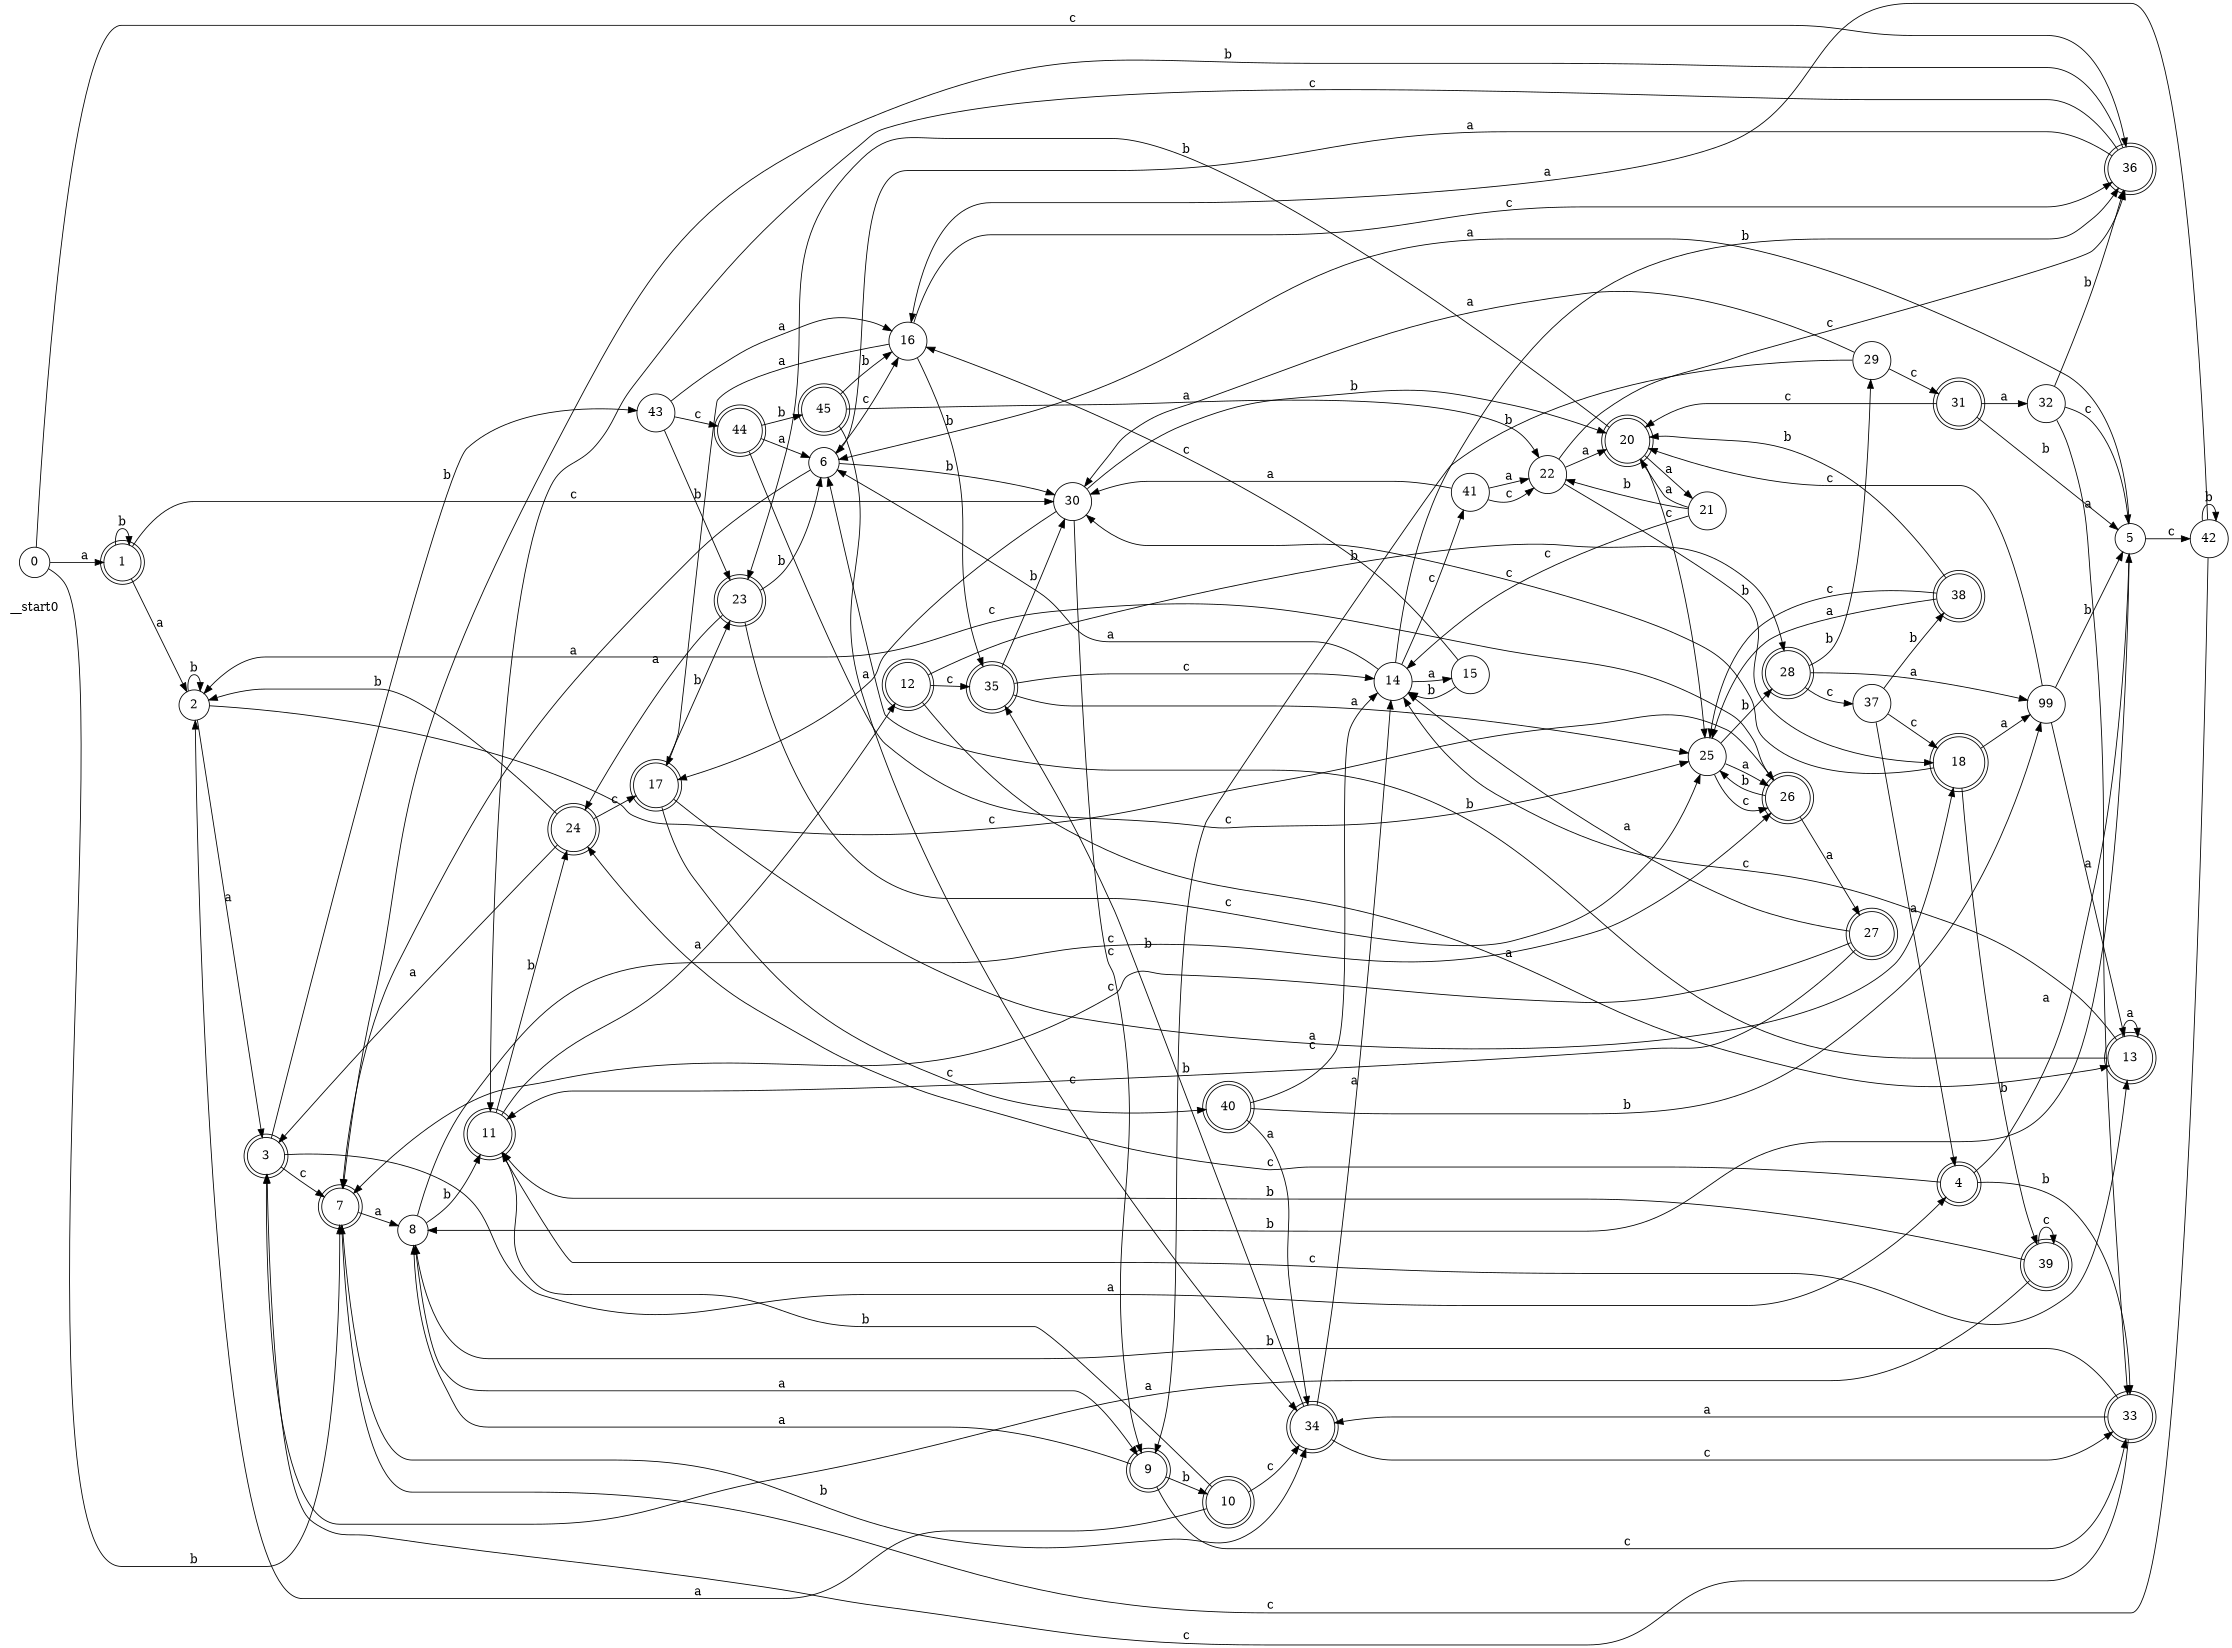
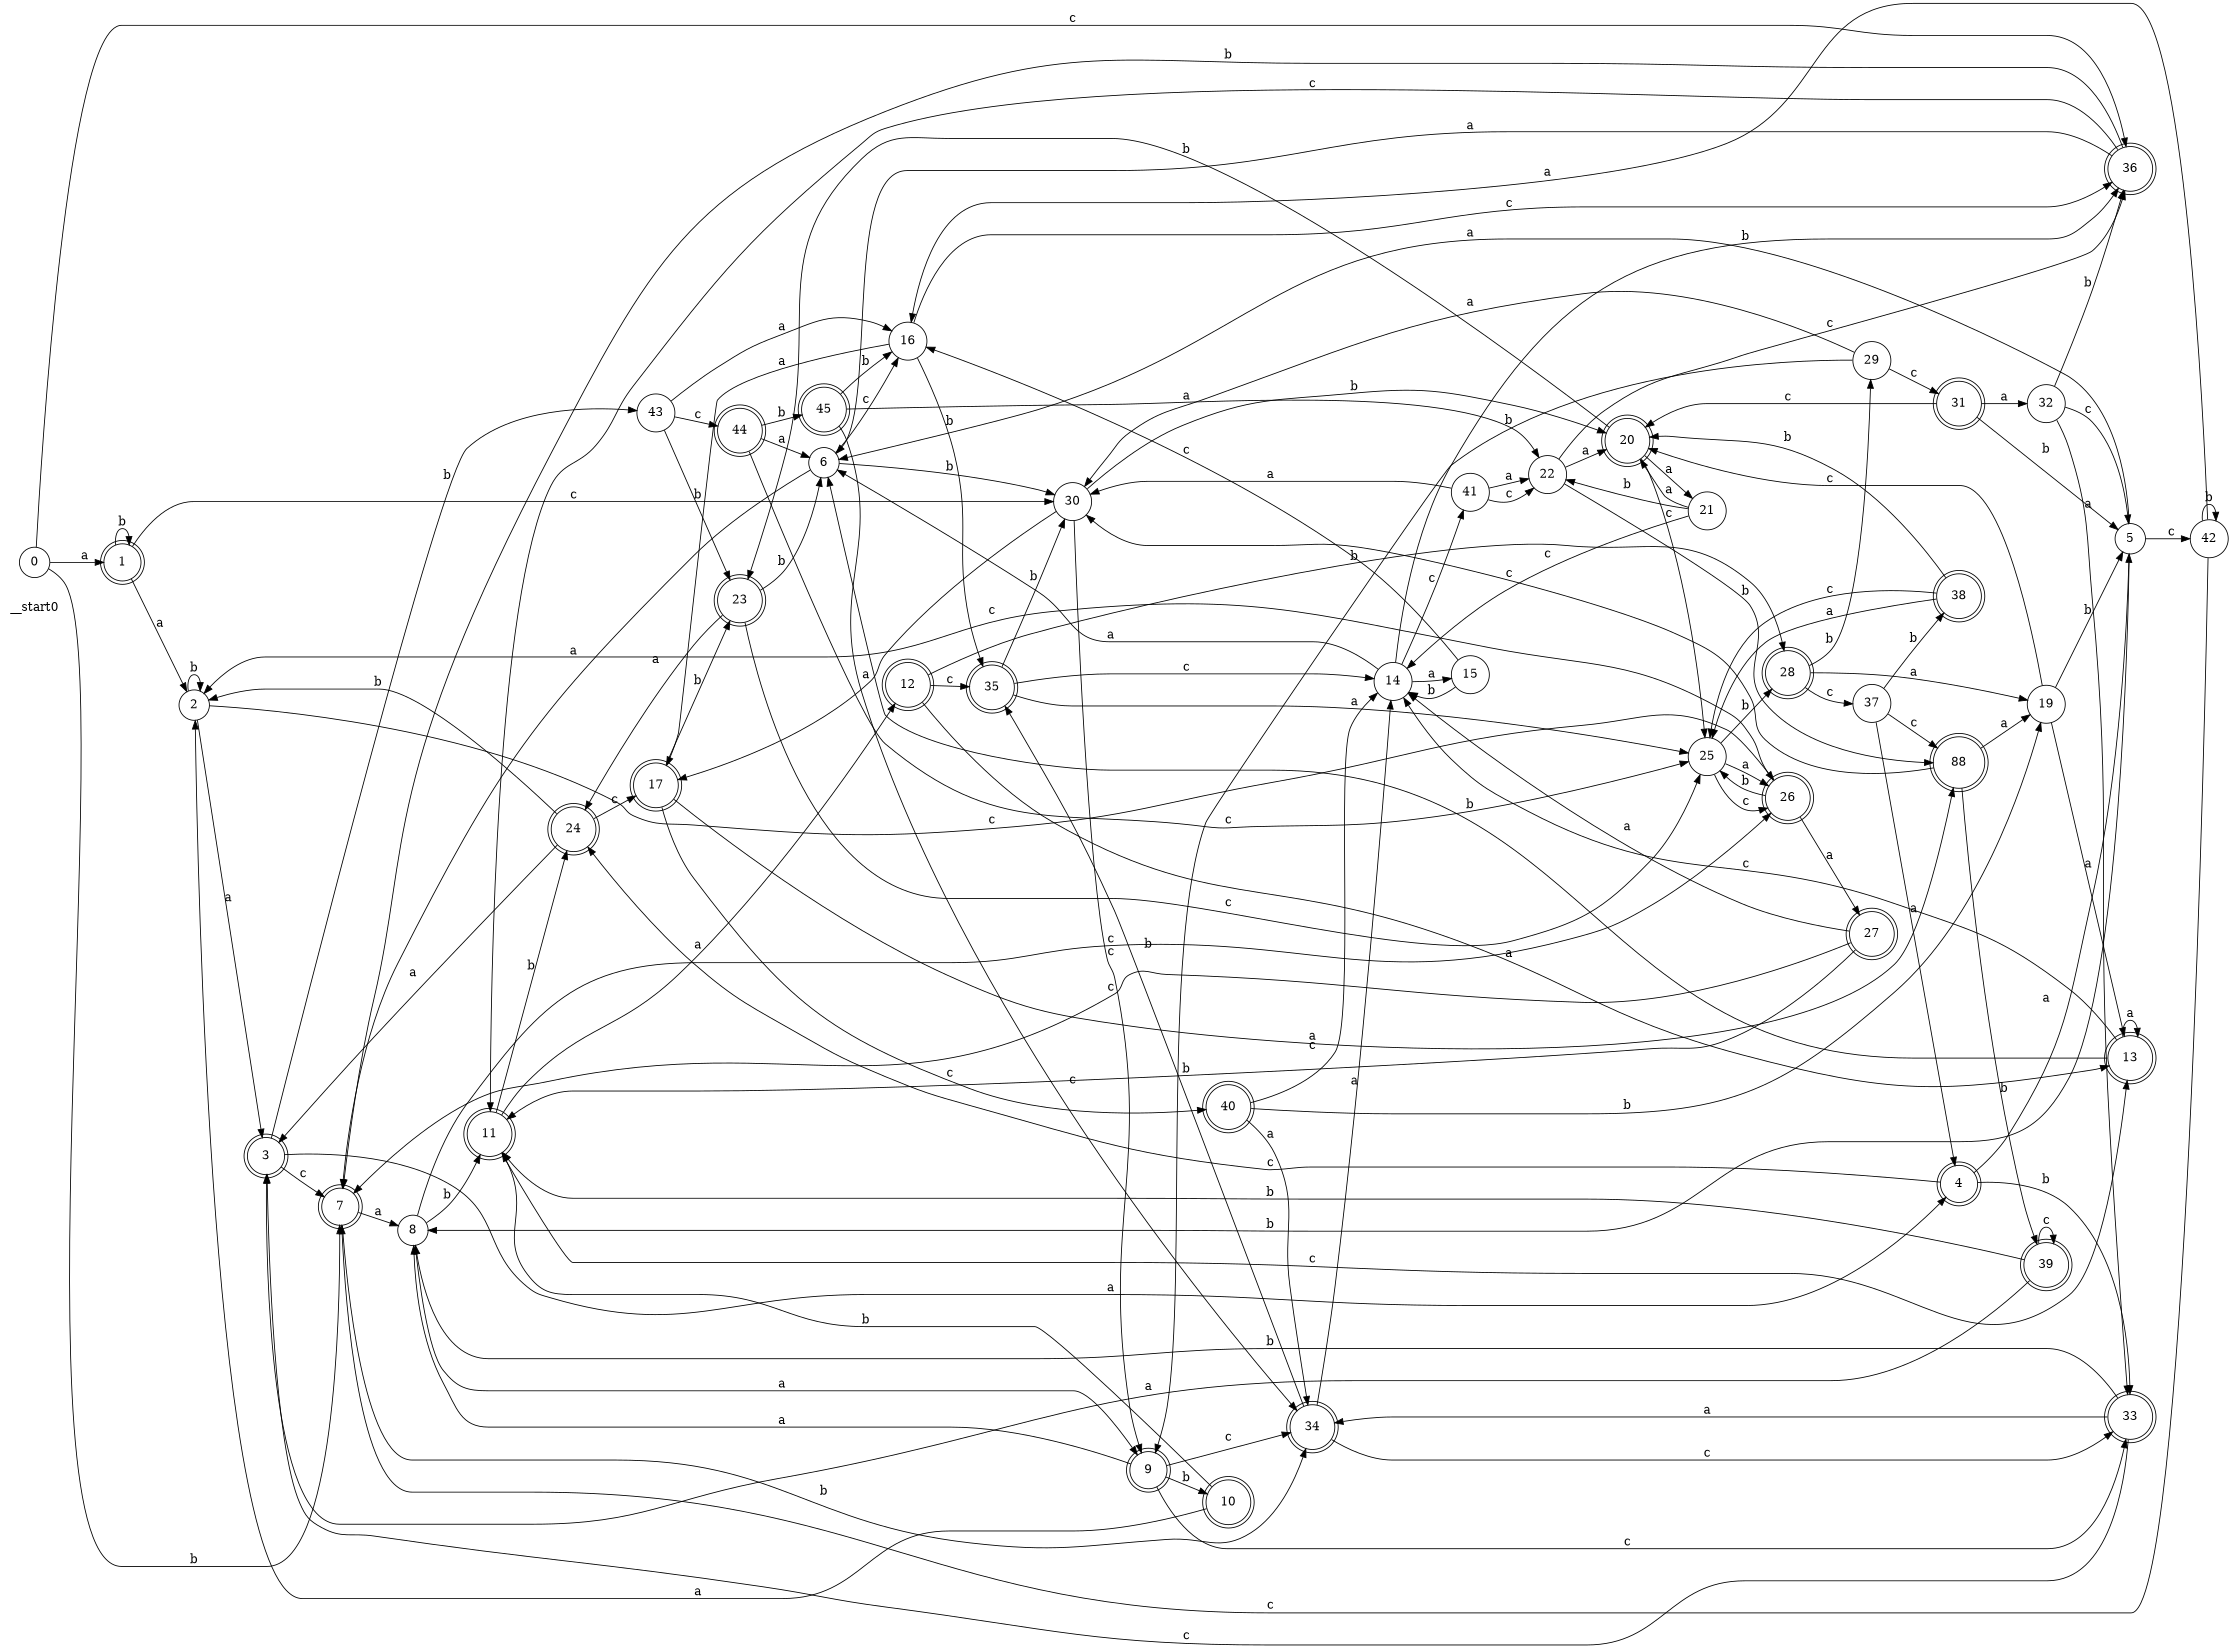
  digraph {
    rankdir=LR
    node [shape=doublecircle color=black fillcolor=white style="rounded,filled"]
    __start0 [shape=none color="" fillcolor="" style=""]
    n2 [label=0 shape=circle style=filled]
    n3 [label=1]
    n4 [label=7]
    n5 [label=36]
    n6 [label=2 shape=circle style=filled]
    n7 [label=30 shape=circle style=filled]
    n8 [label=8 shape=circle style=filled]
    n9 [label=34]
    n10 [label=6 shape=circle style=filled]
    n11 [label=11]
    n12 [label=3]
    n13 [label=26]
    n14 [label=9]
    n15 [label=17]
    n16 [label=20]
    n17 [label=4]
    n18 [label=43 shape=circle style=filled]
    n19 [label=25 shape=circle style=filled]
    n20 [label=27]
    n21 [label=5 shape=circle style=filled]
    n22 [label=24]
    n23 [label=33]
    n24 [label=16 shape=circle style=filled]
    n25 [label=23]
    n26 [label=44]
    n27 [label=42 shape=circle style=filled]
    n28 [label=35]
    n29 [label=12]
    n30 [label=13]
    n31 [label=28]
    n32 [label=14 shape=circle style=filled]
    n33 [label=10]
-   n34 [label=99 shape=circle style=filled]
+   n34 [label=19 shape=circle style=filled]
    n35 [label=29 shape=circle style=filled]
    n36 [label=37 shape=circle style=filled]
    n37 [label=15 shape=circle style=filled]
    n38 [label=41 shape=circle style=filled]
    n39 [label=22 shape=circle style=filled]
-   n40 [label=18]
+   n40 [label=88]
    n41 [label=40]
    n42 [label=39]
    n43 [label=21 shape=circle style=filled]
    n44 [label=31]
    n45 [label=38]
    n46 [label=32 shape=circle style=filled]
    n47 [label=45]
    n2 -> n3 [label=a]
    n2 -> n4 [label=b]
    n2 -> n5 [label=c]
    n3 -> n3 [label=b]
    n3 -> n6 [label=a]
    n3 -> n7 [label=c]
    n4 -> n8 [label=a]
    n4 -> n9 [label=b]
    n5 -> n4 [label=b]
    n5 -> n10 [label=a]
    n5 -> n11 [label=c]
    n6 -> n6 [label=b]
    n6 -> n12 [label=a]
    n6 -> n13 [label=c]
    n7 -> n14 [label=c]
    n7 -> n15 [label=a]
    n7 -> n16 [label=b]
    n8 -> n11 [label=b]
    n8 -> n13 [label=c]
    n8 -> n14 [label=a]
    n9 -> n23 [label=c]
    n9 -> n28 [label=b]
    n9 -> n32 [label=a]
    n10 -> n4 [label=a]
    n10 -> n7 [label=b]
    n10 -> n24 [label=c]
    n11 -> n22 [label=b]
    n11 -> n29 [label=a]
    n11 -> n30 [label=c]
    n12 -> n4 [label=c]
    n12 -> n17 [label=a]
    n12 -> n18 [label=b]
    n13 -> n6 [label=c]
    n13 -> n19 [label=b]
    n13 -> n20 [label=a]
    n14 -> n8 [label=a]
    n14 -> n23 [label=c]
    n14 -> n33 [label=b]
    n15 -> n25 [label=b]
    n15 -> n40 [label=a]
    n15 -> n41 [label=c]
    n16 -> n19 [label=c]
    n16 -> n25 [label=b]
    n16 -> n43 [label=a]
    n17 -> n21 [label=a]
    n17 -> n22 [label=c]
    n17 -> n23 [label=b]
    n18 -> n24 [label=a]
    n18 -> n25 [label=b]
    n18 -> n26 [label=c]
    n19 -> n13 [label=a]
    n19 -> n13 [label=c]
    n19 -> n31 [label=b]
    n20 -> n4 [label=c]
    n20 -> n11 [label=b]
    n20 -> n32 [label=a]
    n21 -> n8 [label=b]
    n21 -> n10 [label=a]
    n21 -> n27 [label=c]
    n22 -> n6 [label=b]
    n22 -> n12 [label=a]
    n22 -> n15 [label=c]
    n23 -> n8 [label=b]
    n23 -> n9 [label=a]
    n23 -> n12 [label=c]
    n24 -> n5 [label=c]
    n24 -> n15 [label=a]
    n24 -> n28 [label=b]
    n25 -> n10 [label=b]
    n25 -> n19 [label=c]
    n25 -> n22 [label=a]
    n26 -> n10 [label=a]
    n26 -> n19 [label=c]
    n26 -> n47 [label=b]
    n27 -> n4 [label=c]
    n27 -> n24 [label=a]
    n27 -> n27 [label=b]
    n28 -> n7 [label=b]
    n28 -> n19 [label=a]
    n28 -> n32 [label=c]
    n29 -> n28 [label=c]
    n29 -> n30 [label=a]
    n29 -> n31 [label=b]
    n30 -> n10 [label=b]
    n30 -> n30 [label=a]
    n30 -> n32 [label=c]
    n31 -> n34 [label=a]
    n31 -> n35 [label=b]
    n31 -> n36 [label=c]
    n32 -> n5 [label=b]
    n32 -> n10 [label=a]
    n32 -> n37 [label=a]
    n32 -> n38 [label=c]
    n33 -> n6 [label=a]
-   n33 -> n9 [label=c]
+   n14 -> n9 [label=c]
    n33 -> n11 [label=b]
    n34 -> n16 [label=c]
    n34 -> n21 [label=b]
    n34 -> n30 [label=a]
    n35 -> n7 [label=a]
    n35 -> n14 [label=b]
    n35 -> n44 [label=c]
    n36 -> n17 [label=a]
    n36 -> n40 [label=c]
    n36 -> n45 [label=b]
    n37 -> n24 [label=c]
    n37 -> n32 [label=b]
    n38 -> n7 [label=a]
    n38 -> n39 [label=a]
    n38 -> n39 [label=c]
    n39 -> n5 [label=c]
    n39 -> n16 [label=a]
    n39 -> n40 [label=b]
    n40 -> n7 [label=c]
    n40 -> n34 [label=a]
    n40 -> n42 [label=b]
    n41 -> n9 [label=a]
    n41 -> n32 [label=c]
    n41 -> n34 [label=b]
    n42 -> n11 [label=b]
    n42 -> n12 [label=a]
    n42 -> n42 [label=c]
    n43 -> n16 [label=a]
    n43 -> n32 [label=c]
    n43 -> n39 [label=b]
    n44 -> n16 [label=c]
    n44 -> n21 [label=b]
    n44 -> n46 [label=a]
    n45 -> n16 [label=b]
    n45 -> n19 [label=a]
    n45 -> n19 [label=c]
    n46 -> n5 [label=b]
    n46 -> n21 [label=c]
    n46 -> n23 [label=a]
    n47 -> n9 [label=c]
    n47 -> n24 [label=b]
    n47 -> n39 [label=a]
  }
